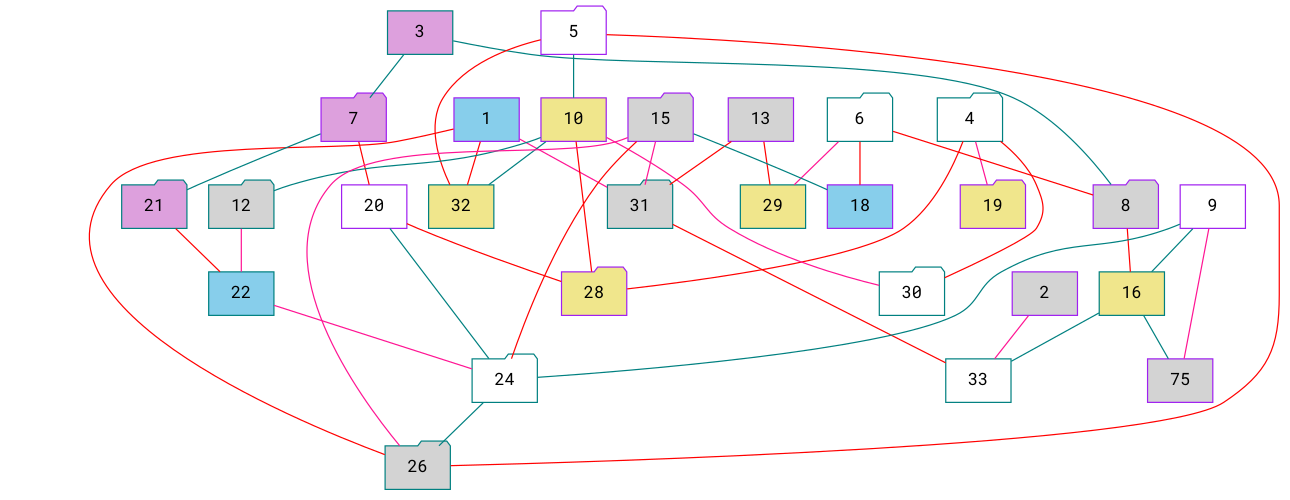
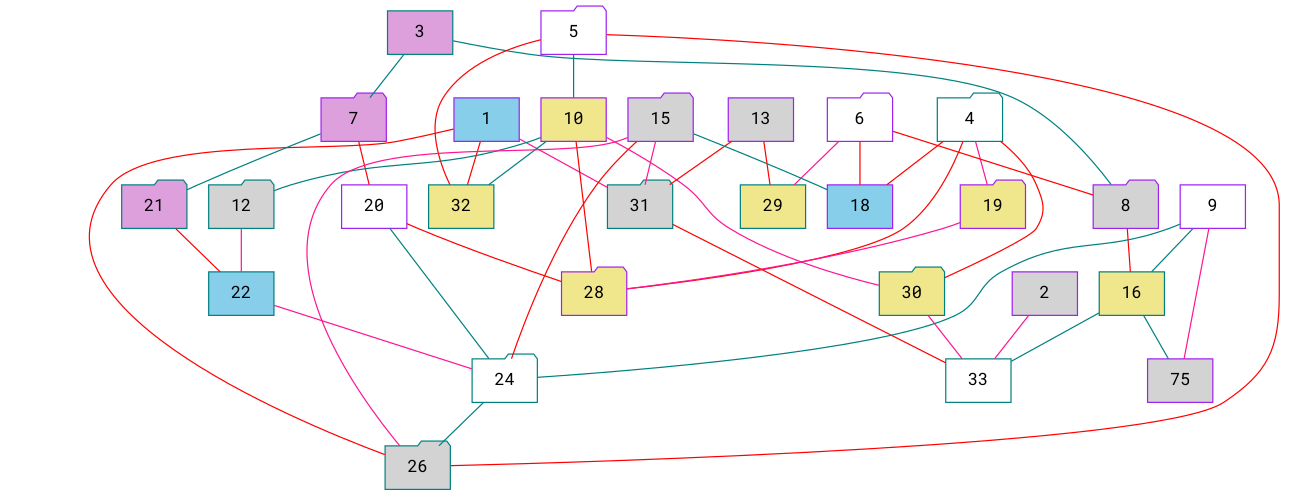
  graph {
    fontname="Roboto Mono"
    node [color=purple fillcolor=lightgrey fontname="Roboto Mono" shape=box style=filled]
    edge [color=red fontname="Roboto Mono" weight=1.0]
    1 [fillcolor=skyblue]
    26 [color=teal shape=folder]
    31 [color=teal shape=folder]
    32 [color=teal fillcolor=khaki]
    33 [color=teal fillcolor=white]
    2
    3 [color=teal fillcolor=plum]
    7 [fillcolor=plum shape=folder]
    8 [shape=folder]
    20 [fillcolor=white]
    21 [color=teal fillcolor=plum shape=folder]
    16 [color=teal fillcolor=khaki]
    4 [color=teal fillcolor=white shape=folder]
    18 [fillcolor=skyblue]
    19 [fillcolor=khaki shape=folder]
    28 [fillcolor=khaki shape=folder]
-   30 [color=teal fillcolor=white shape=folder]
+   30 [color=teal fillcolor=khaki shape=folder]
    5 [fillcolor=white shape=folder]
    10 [fillcolor=khaki]
    12 [color=teal shape=folder]
-   6 [color=teal fillcolor=white shape=folder]
+   6 [fillcolor=white shape=folder]
    29 [color=teal fillcolor=khaki]
    24 [color=teal fillcolor=white shape=folder]
    22 [color=teal fillcolor=skyblue]
    n25 [label=75]
    9 [fillcolor=white]
    13
    15 [shape=folder]
    1 -- 26
    1 -- 31 [color=deeppink]
    1 -- 32
    31 -- 33
    2 -- 33 [color=deeppink]
    3 -- 7 [color=teal]
    3 -- 8 [color=teal]
    7 -- 20
    7 -- 21 [color=teal]
    8 -- 16
    20 -- 28
    20 -- 24 [color=teal]
    21 -- 22
    16 -- 33 [color=teal weight=2.0]
    16 -- n25 [color=teal]
+   4 -- 18
    4 -- 19 [color=deeppink]
    4 -- 28
    4 -- 30
+   19 -- 28 [color=deeppink]
+   30 -- 33 [color=deeppink weight=2.0]
    5 -- 26
    5 -- 32
    5 -- 10 [color=teal weight=2.0]
    10 -- 32 [color=teal]
    10 -- 28 [weight=2.0]
    10 -- 30 [color=deeppink]
    10 -- 12 [color=teal]
    12 -- 22 [color=deeppink]
    6 -- 8
    6 -- 18
    6 -- 29 [color=deeppink]
    24 -- 26 [color=teal]
    22 -- 24 [color=deeppink]
    9 -- 16 [color=teal]
    9 -- 24 [color=teal weight=2.0]
    9 -- n25 [color=deeppink]
    13 -- 31
    13 -- 29
    15 -- 26 [color=deeppink]
    15 -- 31 [color=deeppink]
    15 -- 18 [color=teal]
    15 -- 24
  }
